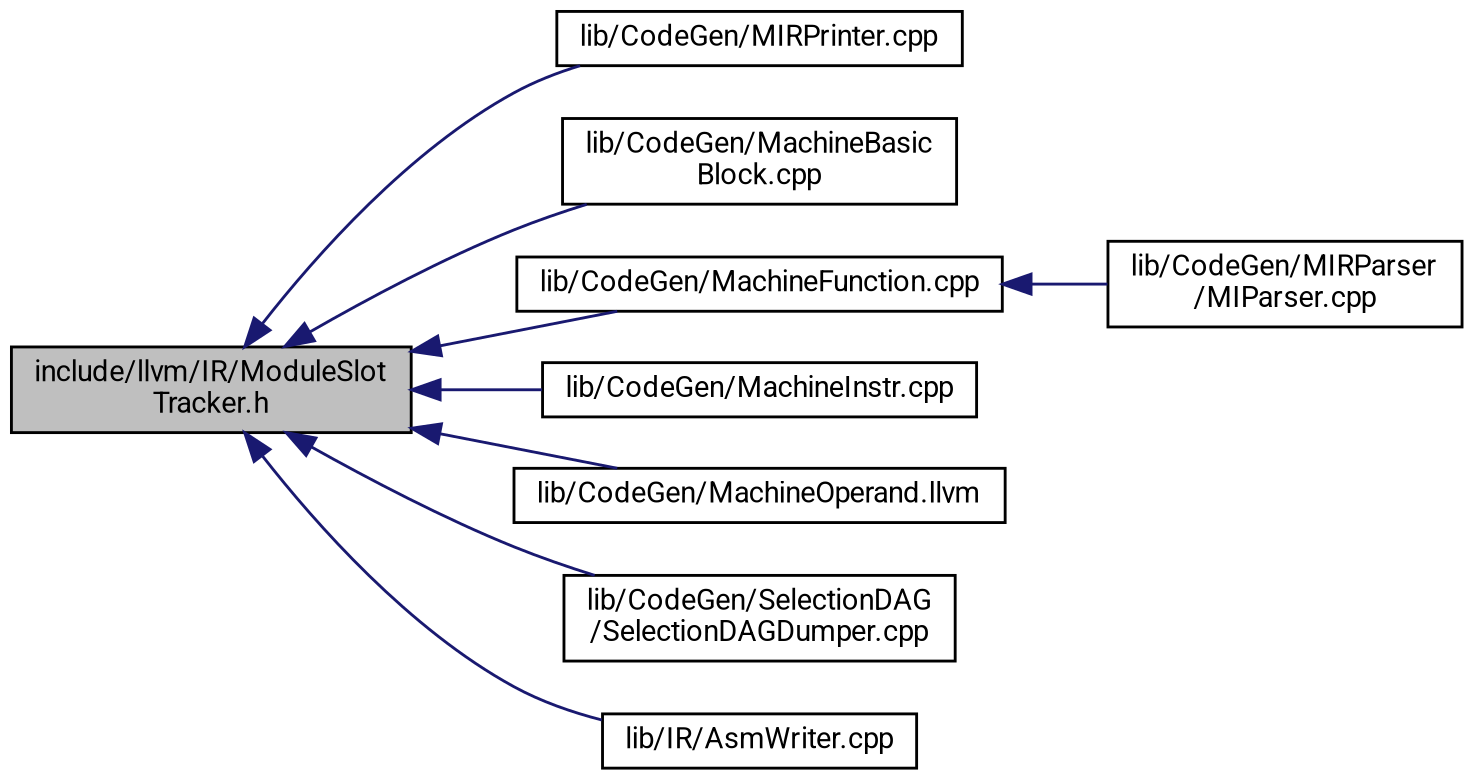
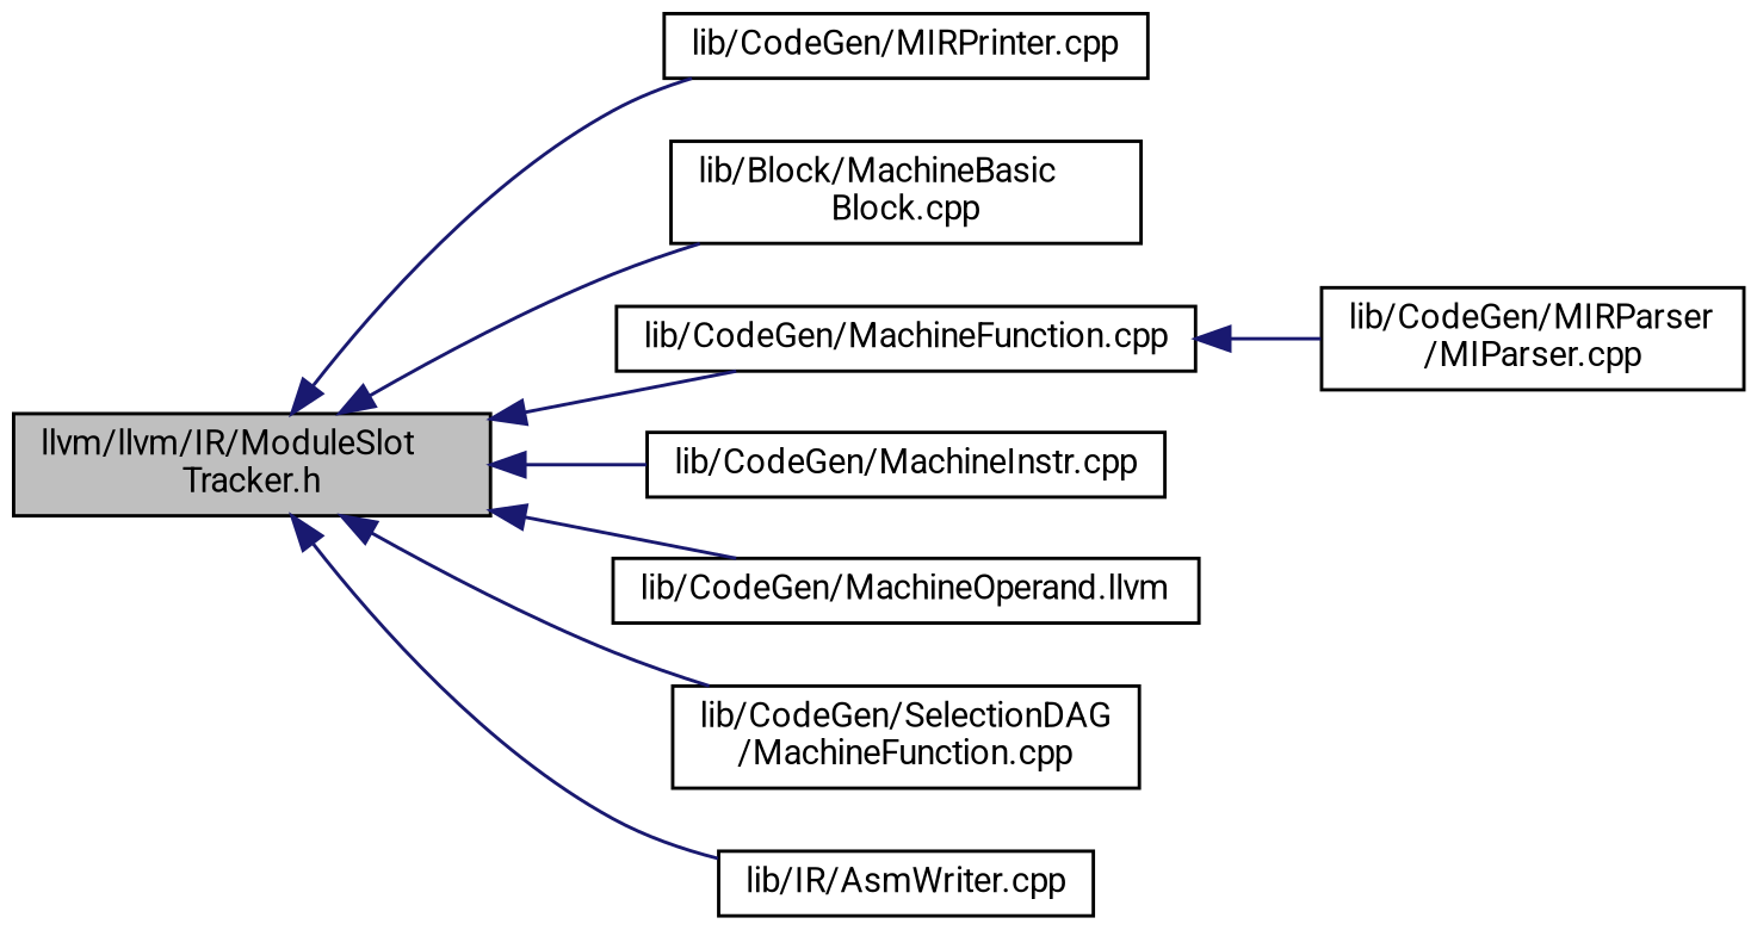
  digraph {
    fontname=Roboto
    rankdir=LR
    node [color=black fontname=Roboto fontsize=10 shape=box]
    edge [color=midnightblue dir=back fontname=Roboto fontsize=10 labelfontname=Helvetica labelfontsize=10 style=solid]
-   n1 [fillcolor=grey75 fontcolor=black height=0.2 label="include/llvm/IR/ModuleSlot\lTracker.h" style=filled width=0.4]
+   n1 [fillcolor=grey75 fontcolor=black height=0.2 label="llvm/llvm/IR/ModuleSlot\lTracker.h" style=filled width=0.4]
    n2 [height=0.2 label="lib/CodeGen/MIRPrinter.cpp" width=0.4]
-   n3 [height=0.2 label="lib/CodeGen/MachineBasic\lBlock.cpp" width=0.4]
+   n3 [height=0.2 label="lib/Block/MachineBasic\lBlock.cpp" width=0.4]
    n4 [height=0.2 label="lib/CodeGen/MachineFunction.cpp" width=0.4]
    n5 [height=0.2 label="lib/CodeGen/MachineInstr.cpp" width=0.4]
    n6 [height=0.2 label="lib/CodeGen/MachineOperand.llvm" width=0.4]
-   n7 [height=0.2 label="lib/CodeGen/SelectionDAG\l/SelectionDAGDumper.cpp" width=0.4]
+   n7 [height=0.2 label="lib/CodeGen/SelectionDAG\l/MachineFunction.cpp" width=0.4]
    n8 [height=0.2 label="lib/IR/AsmWriter.cpp" width=0.4]
    n9 [height=0.2 label="lib/CodeGen/MIRParser\l/MIParser.cpp" width=0.4]
    n1 -> n2
    n1 -> n3
    n1 -> n4
    n1 -> n5
    n1 -> n6
    n1 -> n7
    n1 -> n8
    n4 -> n9
  }
